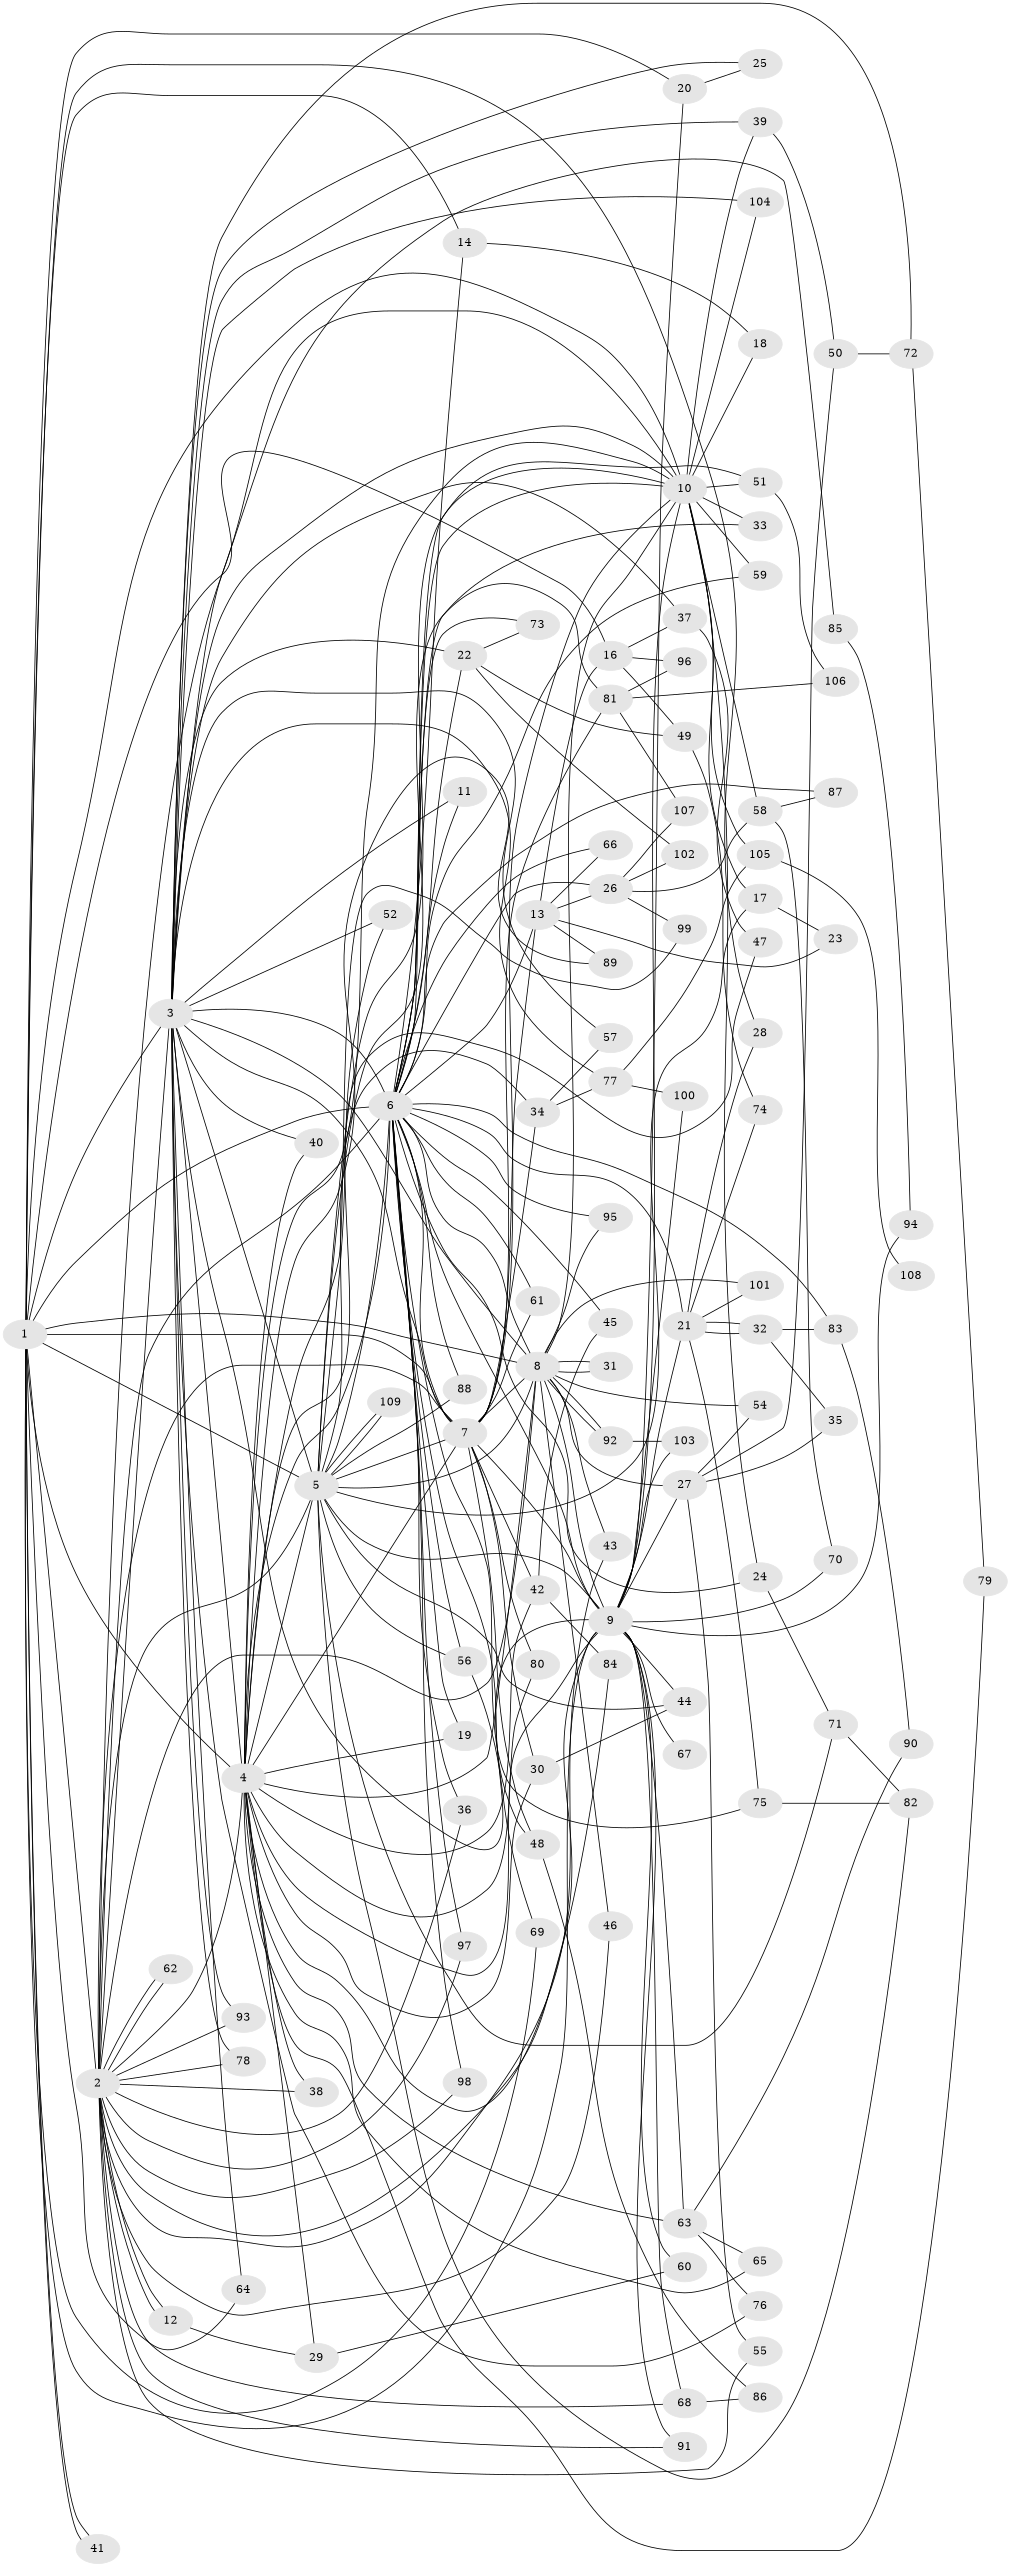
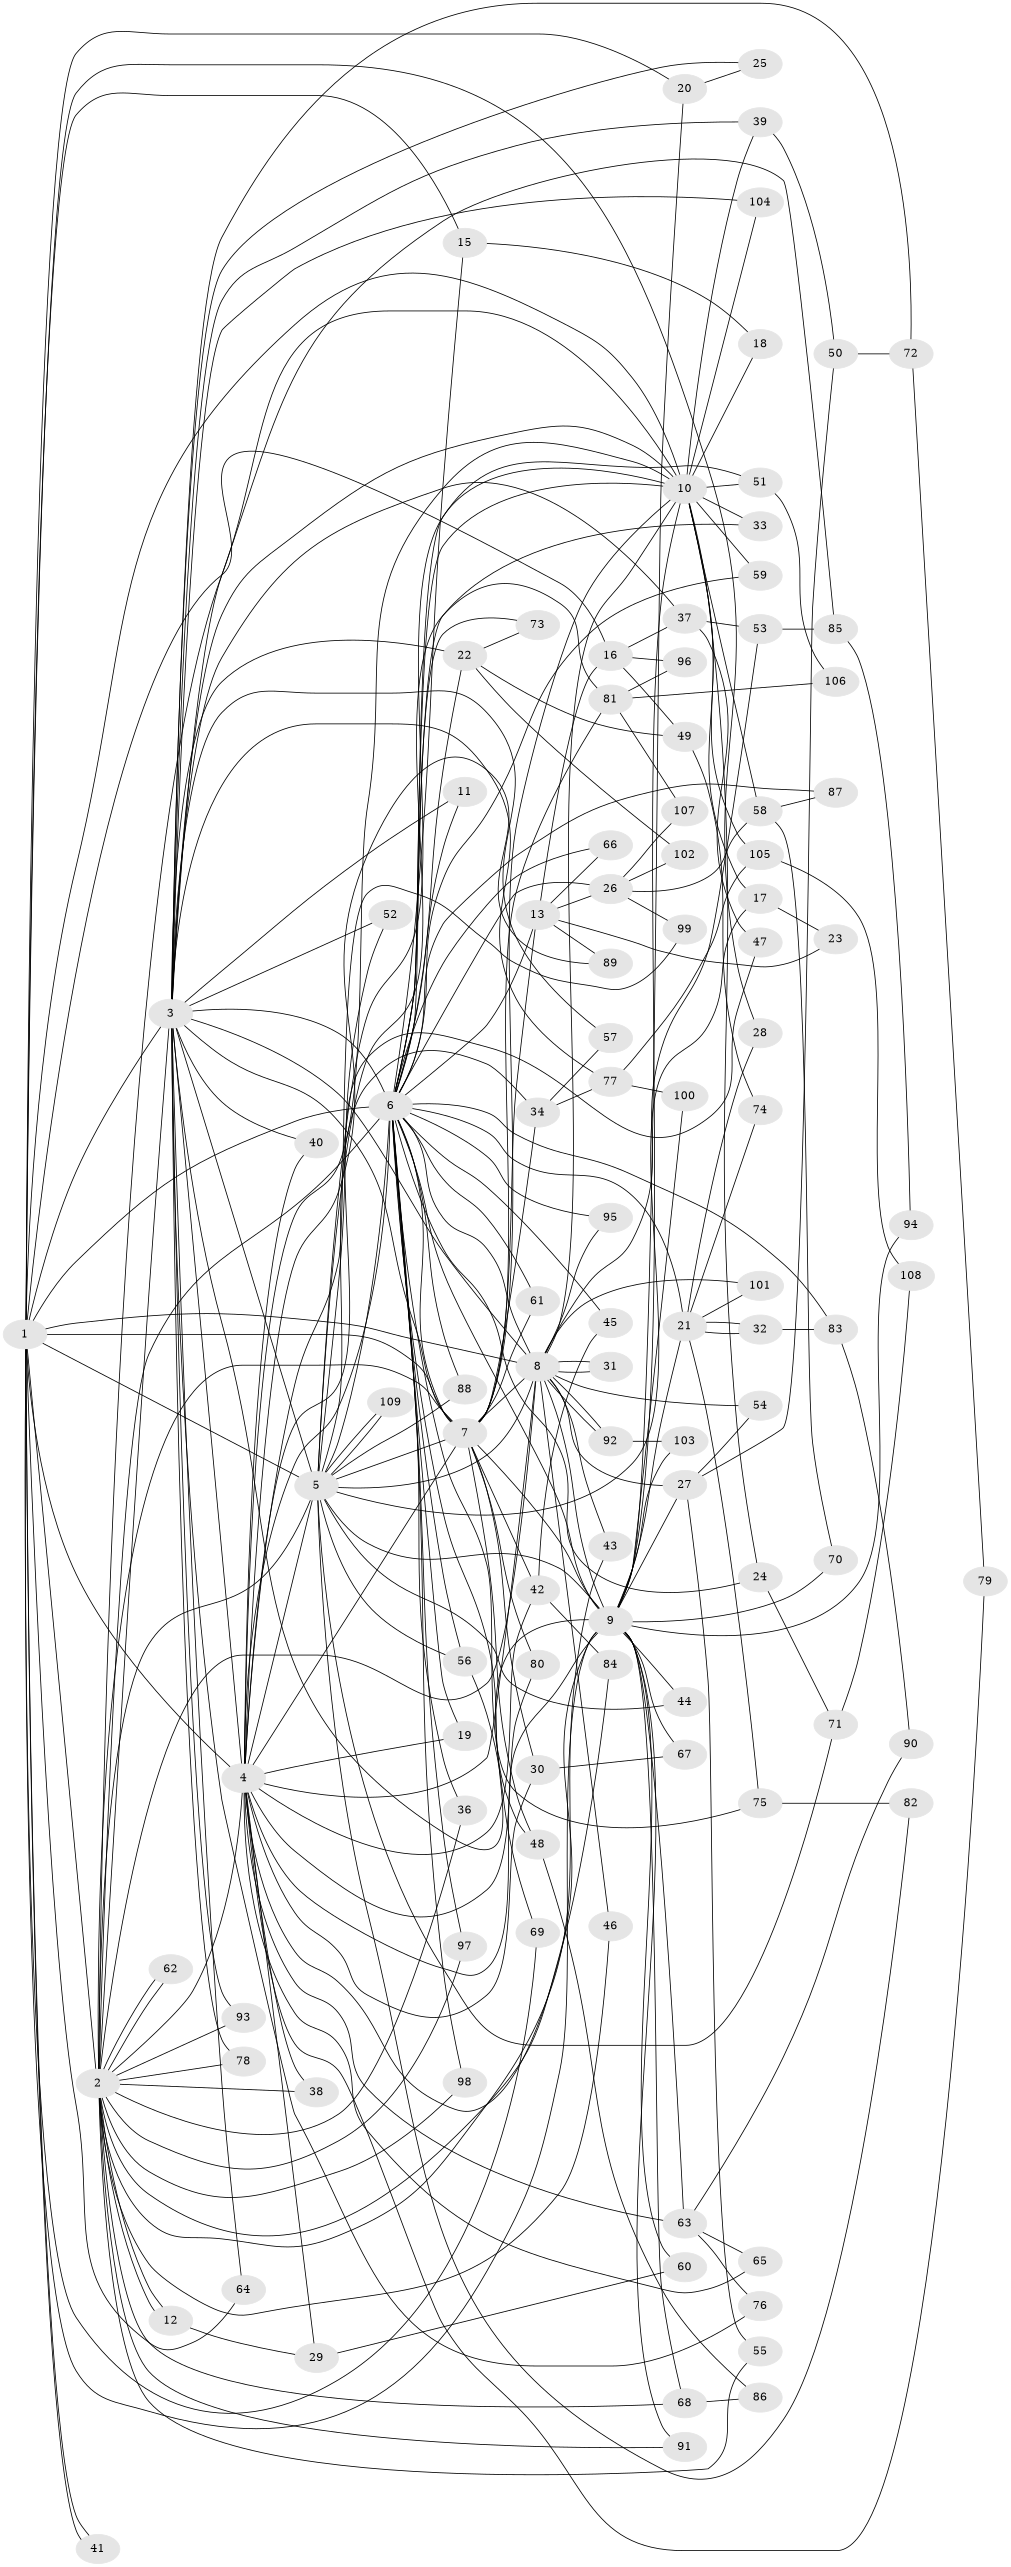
  graph {
    rankdir=LR
    node [color=gray90 style=filled]
    1
    2
    3
    4
    5
    6
    7
    8
    9
    10
-   14
+   14 [label=15]
    16
    20
    28
    41
    64
    69
    12
    36
    38
    43
    46
    55
    62
    68
    78
    91
    93
    97
    98
    11
    22
    25
    37
    39
    40
    52
    57
    72
    76
    77
    85
    104
    19
    29
    30
    42
    47
    63
    65
    79
    80
    84
    89
    99
    17
    34
    44
    56
    71
    81
    82
    88
    109
    13
    21
    24
    26
    33
    45
    48
    51
    59
    61
    66
    73
    75
    83
    87
    95
    27
    31
+   53
    54
    92
    101
    60
    67
    70
    94
    100
    103
    18
    58
    105
    49
    96
    86
    102
    50
    90
    23
    108
    107
    106
    32
    74
-   35
    1 -- 2
    1 -- 3
    1 -- 4
    1 -- 5
    1 -- 6
    1 -- 7
    1 -- 8
    1 -- 9
    1 -- 10
    1 -- 14
    1 -- 16
    1 -- 20
    1 -- 28
    1 -- 41
    1 -- 41
    1 -- 64
    1 -- 69
    2 -- 3
    2 -- 4
    2 -- 5
    2 -- 6
    2 -- 7
    2 -- 8
    2 -- 9
    2 -- 10
    2 -- 12
    2 -- 12
    2 -- 36
    2 -- 38
    2 -- 43
    2 -- 46
    2 -- 55
    2 -- 62
    2 -- 62
    2 -- 68
    2 -- 78
    2 -- 91
    2 -- 93
    2 -- 97
    2 -- 98
    3 -- 4
    3 -- 5
    3 -- 6
    3 -- 7
    3 -- 8
    3 -- 9
    3 -- 10
    3 -- 64
    3 -- 78
    3 -- 93
    3 -- 11
    3 -- 22
    3 -- 25
    3 -- 37
    3 -- 39
    3 -- 40
    3 -- 52
    3 -- 57
    3 -- 72
    3 -- 76
    3 -- 77
    3 -- 85
    3 -- 104
    4 -- 5
    4 -- 6
    4 -- 7
    4 -- 8
    4 -- 9
    4 -- 10
    4 -- 38
    4 -- 40
    4 -- 19
    4 -- 29
    4 -- 30
    4 -- 42
    4 -- 47
    4 -- 63
    4 -- 65
    4 -- 79
    4 -- 80
    4 -- 84
    4 -- 89
    4 -- 99
    5 -- 6
    5 -- 7
    5 -- 8
    5 -- 9
    5 -- 10
    5 -- 52
    5 -- 17
    5 -- 34
    5 -- 44
    5 -- 56
    5 -- 71
    5 -- 81
    5 -- 82
    5 -- 88
    5 -- 109
    5 -- 109
    6 -- 7
    6 -- 8
    6 -- 9
    6 -- 10
    6 -- 14
    6 -- 36
    6 -- 97
    6 -- 98
    6 -- 11
    6 -- 22
    6 -- 19
    6 -- 56
    6 -- 88
    6 -- 13
    6 -- 21
    6 -- 24
    6 -- 26
    6 -- 33
    6 -- 45
    6 -- 48
    6 -- 51
    6 -- 59
    6 -- 61
    6 -- 66
    6 -- 73
    6 -- 75
    6 -- 83
    6 -- 87
    6 -- 95
    7 -- 8
    7 -- 9
    7 -- 10
    7 -- 30
    7 -- 42
    7 -- 80
    7 -- 34
    7 -- 81
    7 -- 13
    7 -- 48
    7 -- 61
    8 -- 9
    8 -- 10
    8 -- 43
    8 -- 46
    8 -- 95
    8 -- 27
    8 -- 31
    8 -- 31
+   8 -- 53
    8 -- 54
    8 -- 92
    8 -- 92
    8 -- 101
    9 -- 10
    9 -- 20
    9 -- 68
    9 -- 91
    9 -- 63
    9 -- 44
    9 -- 21
    9 -- 27
    9 -- 60
    9 -- 67
    9 -- 70
    9 -- 94
    9 -- 100
    9 -- 103
    10 -- 39
    10 -- 104
    10 -- 17
    10 -- 24
    10 -- 33
    10 -- 51
    10 -- 59
    10 -- 18
    10 -- 58
    10 -- 105
    14 -- 18
    16 -- 37
    16 -- 49
    16 -- 96
    20 -- 25
    12 -- 29
    68 -- 86
    22 -- 73
    22 -- 49
    22 -- 102
    37 -- 47
+   37 -- 53
    39 -- 50
    72 -- 79
    77 -- 100
    77 -- 105
    85 -- 94
    29 -- 60
-   30 -- 44
+   30 -- 67
    42 -- 84
    42 -- 45
    63 -- 76
    63 -- 65
    63 -- 90
    17 -- 23
    34 -- 57
    34 -- 77
    56 -- 69
-   71 -- 82
+   71 -- 108
    81 -- 96
    81 -- 107
    81 -- 106
    13 -- 16
    13 -- 89
    13 -- 26
    13 -- 66
    13 -- 23
    21 -- 28
    21 -- 75
    21 -- 101
    21 -- 32
    21 -- 32
    21 -- 74
    24 -- 71
    26 -- 99
    26 -- 58
    26 -- 102
    26 -- 107
    48 -- 86
    51 -- 106
    75 -- 82
    83 -- 90
    27 -- 55
    27 -- 54
    27 -- 50
-   27 -- 35
+   53 -- 85
    92 -- 103
    58 -- 87
    58 -- 70
    105 -- 108
    49 -- 74
    50 -- 72
    32 -- 83
-   32 -- 35
  }
